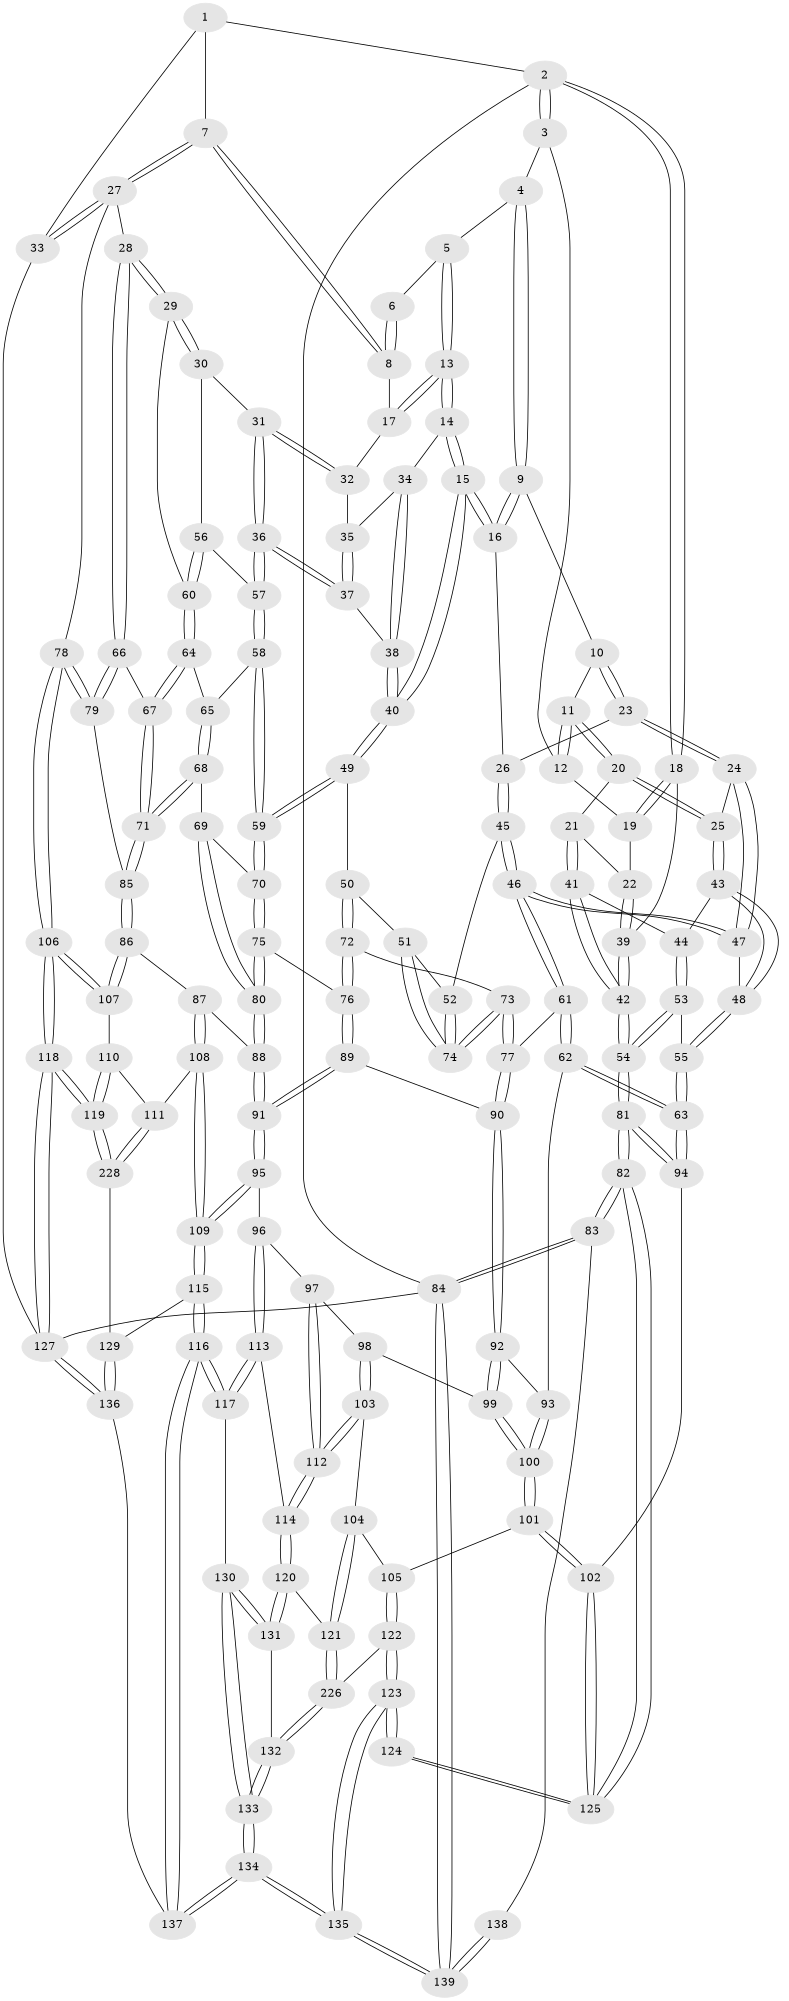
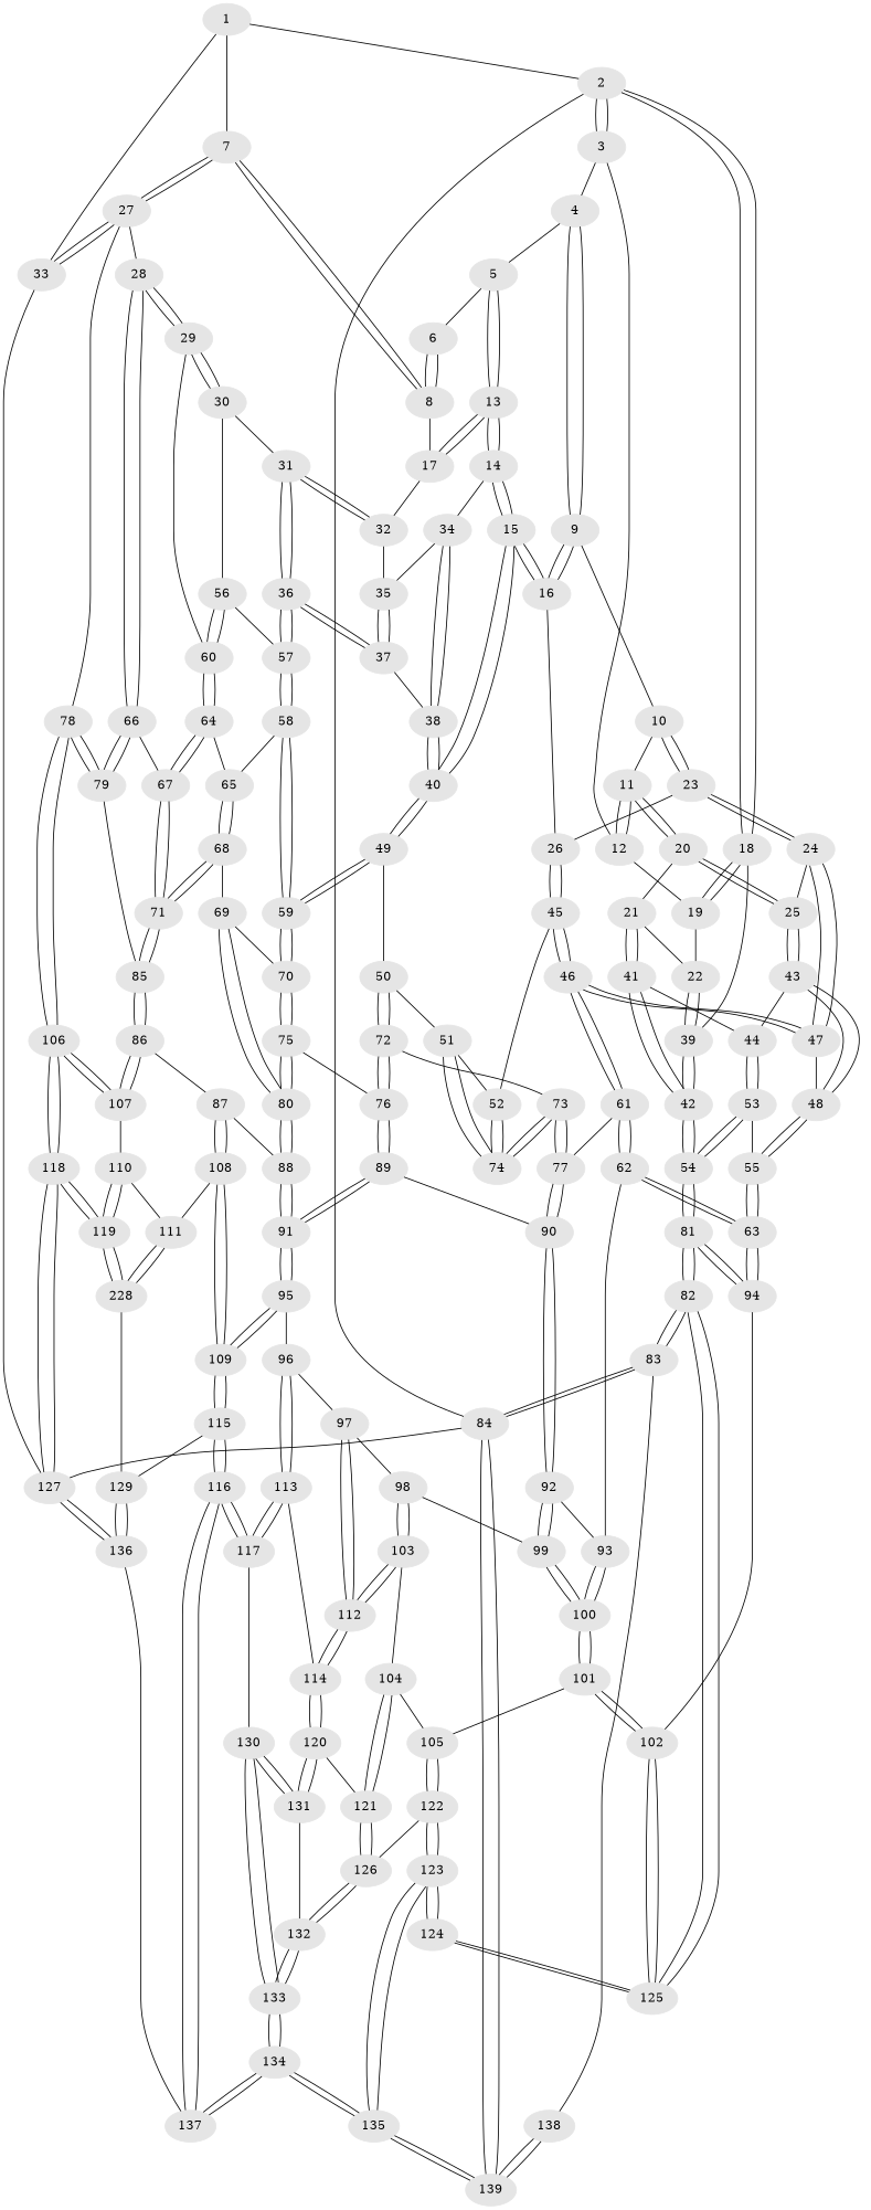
  graph {
    node [color=gray90 style=filled]
    1
    2
    7
    33
    3
    18
    84
    8
    27
    127
    4
    12
    19
    39
    139
    5
    9
    6
    13
    10
    16
    17
    14
    28
    78
    32
    11
    23
    26
    20
    24
    21
    25
    22
    15
    34
    40
    35
    38
    49
    45
    42
    41
    43
    44
    47
    48
    46
    52
    29
    66
    30
    60
    67
    79
    31
    56
    64
    36
    57
    37
    106
    136
    58
    54
    50
    59
    53
    81
    55
    61
    74
    62
    77
    63
    51
    72
    70
    73
    76
    94
    82
    65
    68
    75
    93
    90
    100
    102
    71
    69
    85
    80
    88
    86
    89
    91
    92
    107
    118
    83
    125
    138
    87
    108
    110
    109
    111
    95
    99
    96
    101
    97
    113
    115
    98
    112
    114
    117
    103
    104
    105
    122
    121
-   126 [label=226]
+   126
    123
    119
    n128 [label=228]
    116
    129
    120
    130
    131
    137
    133
    132
    124
    135
    134
    1 -- 2
    1 -- 7
    1 -- 33
    2 -- 3
    2 -- 3
    2 -- 18
    2 -- 18
    2 -- 84
    7 -- 8
    7 -- 8
    7 -- 27
    7 -- 27
    33 -- 127
    3 -- 4
    3 -- 12
    18 -- 19
    18 -- 19
    18 -- 39
    84 -- 127
    84 -- 139
    84 -- 139
    8 -- 17
    27 -- 33
    27 -- 33
    27 -- 28
    27 -- 78
    127 -- 136
    127 -- 136
    4 -- 5
    4 -- 9
    4 -- 9
    12 -- 19
    19 -- 22
    39 -- 42
    39 -- 42
    5 -- 6
    5 -- 13
    5 -- 13
    9 -- 10
    9 -- 16
    9 -- 16
    6 -- 8
    6 -- 8
    13 -- 17
    13 -- 17
    13 -- 14
    13 -- 14
    10 -- 11
    10 -- 23
    10 -- 23
    16 -- 26
    17 -- 32
    14 -- 15
    14 -- 15
    14 -- 34
    28 -- 29
    28 -- 29
    28 -- 66
    28 -- 66
    78 -- 79
    78 -- 79
    78 -- 106
    78 -- 106
    32 -- 35
    11 -- 12
    11 -- 12
    11 -- 20
    11 -- 20
    23 -- 26
    23 -- 24
    23 -- 24
    26 -- 45
    26 -- 45
    20 -- 21
    20 -- 25
    20 -- 25
    24 -- 25
    24 -- 47
    24 -- 47
    21 -- 22
    21 -- 41
    21 -- 41
    25 -- 43
    25 -- 43
    22 -- 39
    22 -- 39
    15 -- 16
    15 -- 16
    15 -- 40
    15 -- 40
    34 -- 35
    34 -- 38
    34 -- 38
    40 -- 49
    40 -- 49
    35 -- 37
    35 -- 37
    38 -- 40
    38 -- 40
    49 -- 50
    49 -- 59
    49 -- 59
    45 -- 46
    45 -- 46
    45 -- 52
    42 -- 54
    42 -- 54
    41 -- 42
    41 -- 42
    41 -- 44
    43 -- 44
    43 -- 48
    43 -- 48
    44 -- 53
    44 -- 53
    47 -- 48
    48 -- 55
    48 -- 55
    46 -- 47
    46 -- 47
    46 -- 61
    46 -- 61
    52 -- 74
    52 -- 74
    29 -- 30
    29 -- 30
    29 -- 60
    66 -- 67
    66 -- 79
    66 -- 79
    30 -- 31
    30 -- 56
    60 -- 64
    60 -- 64
    67 -- 71
    67 -- 71
    79 -- 85
    31 -- 32
    31 -- 32
    31 -- 36
    31 -- 36
    56 -- 60
    56 -- 60
    56 -- 57
    64 -- 67
    64 -- 67
    64 -- 65
    36 -- 57
    36 -- 57
    36 -- 37
    36 -- 37
    57 -- 58
    57 -- 58
    37 -- 38
    106 -- 107
    106 -- 107
    106 -- 118
    106 -- 118
    136 -- 137
    58 -- 59
    58 -- 59
    58 -- 65
    54 -- 81
    54 -- 81
    50 -- 51
    50 -- 72
    50 -- 72
    59 -- 70
    59 -- 70
    53 -- 54
    53 -- 54
    53 -- 55
    81 -- 94
    81 -- 94
    81 -- 82
    81 -- 82
    55 -- 63
    55 -- 63
    61 -- 62
    61 -- 62
    61 -- 77
    62 -- 63
    62 -- 63
    62 -- 93
    77 -- 90
    77 -- 90
    63 -- 94
    63 -- 94
    51 -- 52
    51 -- 74
    51 -- 74
    72 -- 73
    72 -- 76
    72 -- 76
    70 -- 75
    70 -- 75
    73 -- 74
    73 -- 74
    73 -- 77
    73 -- 77
    76 -- 89
    76 -- 89
    94 -- 102
    82 -- 83
    82 -- 83
    82 -- 125
    82 -- 125
    65 -- 68
    65 -- 68
    68 -- 71
    68 -- 71
    68 -- 69
    75 -- 76
    75 -- 80
    75 -- 80
    93 -- 100
    93 -- 100
    90 -- 92
    90 -- 92
    100 -- 101
    100 -- 101
    102 -- 125
    102 -- 125
    71 -- 85
    71 -- 85
    69 -- 70
    69 -- 80
    69 -- 80
    85 -- 86
    85 -- 86
    80 -- 88
    80 -- 88
    88 -- 91
    88 -- 91
    86 -- 107
    86 -- 107
    86 -- 87
    89 -- 90
    89 -- 91
    89 -- 91
    91 -- 95
    91 -- 95
    92 -- 93
    92 -- 99
    92 -- 99
    107 -- 110
    118 -- 127
    118 -- 127
    118 -- 119
    118 -- 119
    83 -- 84
    83 -- 84
    83 -- 138
    138 -- 139
    138 -- 139
    87 -- 88
    87 -- 108
    87 -- 108
    108 -- 109
    108 -- 109
    108 -- 111
    110 -- 111
    110 -- 119
    110 -- 119
    109 -- 115
    109 -- 115
    111 -- n128
    111 -- n128
    95 -- 109
    95 -- 109
    95 -- 96
    99 -- 100
    99 -- 100
    96 -- 97
    96 -- 113
    96 -- 113
    101 -- 102
    101 -- 102
    101 -- 105
    97 -- 98
    97 -- 112
    97 -- 112
    113 -- 114
    113 -- 117
    113 -- 117
    115 -- 116
    115 -- 116
    115 -- 129
    98 -- 99
    98 -- 103
    98 -- 103
    112 -- 114
    112 -- 114
    114 -- 120
    114 -- 120
    117 -- 130
    103 -- 112
    103 -- 112
    103 -- 104
    104 -- 105
    104 -- 121
    104 -- 121
    105 -- 122
    105 -- 122
    122 -- 126
    122 -- 123
    122 -- 123
    121 -- 126
    121 -- 126
    126 -- 132
    126 -- 132
    123 -- 124
    123 -- 124
    123 -- 135
    123 -- 135
    119 -- n128
    119 -- n128
    n128 -- 129
    116 -- 117
    116 -- 117
    116 -- 137
    116 -- 137
    129 -- 136
    129 -- 136
    120 -- 121
    120 -- 131
    120 -- 131
    130 -- 131
    130 -- 131
    130 -- 133
    130 -- 133
    131 -- 132
    133 -- 134
    133 -- 134
    132 -- 133
    132 -- 133
    124 -- 125
    124 -- 125
    135 -- 139
    135 -- 139
    134 -- 137
    134 -- 137
    134 -- 135
    134 -- 135
  }
